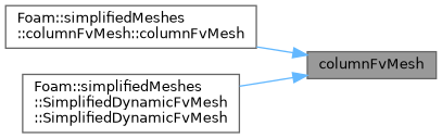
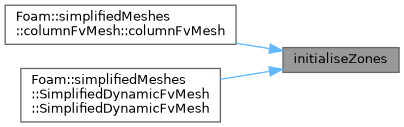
  digraph {
    rankdir=RL
    node [color=grey40 fillcolor=white fontname=Helvetica fontsize=10 shape=box style=filled]
    edge [color=steelblue1 dir=back fontname=Helvetica fontsize=10 labelfontname=Helvetica labelfontsize=10 style=solid]
-   n1 [color=gray40 fillcolor=grey60 fontcolor=black height=0.2 label=columnFvMesh width=0.4]
+   n1 [color=gray40 fillcolor=grey60 fontcolor=black height=0.2 label=initialiseZones width=0.4]
    n2 [height=0.2 label="Foam::simplifiedMeshes\l::columnFvMesh::columnFvMesh" width=0.4]
    n3 [height=0.2 label="Foam::simplifiedMeshes\l::SimplifiedDynamicFvMesh\l::SimplifiedDynamicFvMesh" width=0.4]
    n1 -> n2
    n1 -> n3
  }
